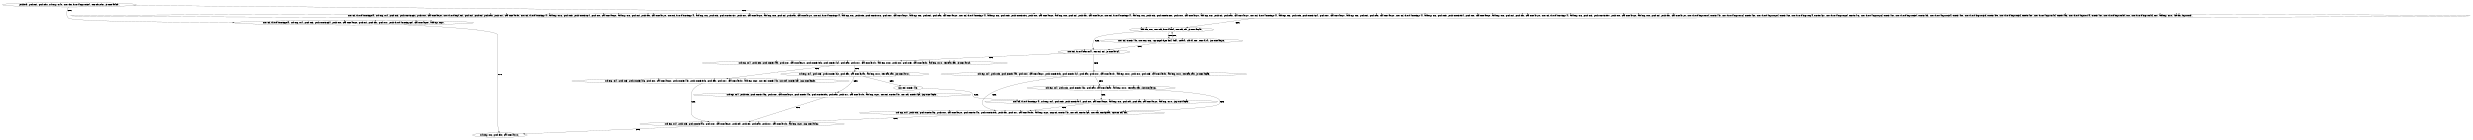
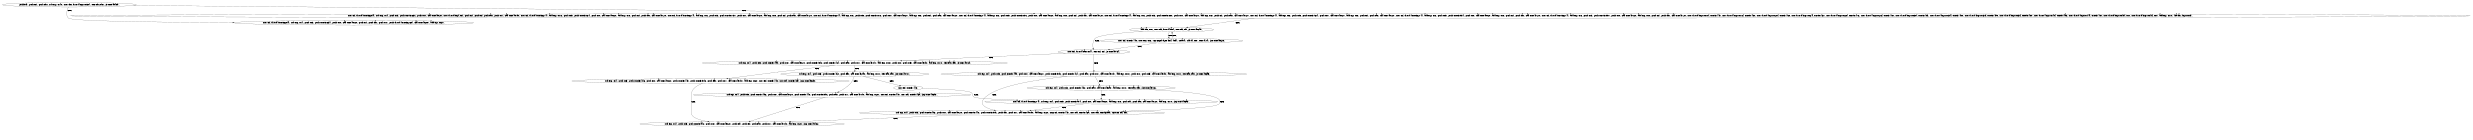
  digraph {
    n1 [label="'push edi', 'push esi', 'push ebx', 'sub esp, 0x40', 'mov ebx, dword [esp+0x50]', 'test ebx, ebx', 'je 0x804948b', "]
    n2 [label="'mov esi, dword [0x80562e4]', 'sub esp, 0x4', 'push 0x5', 'push 0x805165c', 'push 0x0', 'call 0x8049020', 'mov dword [esp], esi', 'push esi', 'push esi', 'push eax', 'push 0x1', 'call 0x80491d0', 'mov esi, dword [0x8056274]', 'add esp, 0x1c', 'push 0x5', 'push 0x80516e4', 'push 0x0', 'call 0x8049020', 'add esp, 0x8', 'push esi', 'push eax', 'call 0x8049120', 'mov esi, dword [0x8056274]', 'add esp, 0xc', 'push 0x5', 'push 0x8051750', 'push 0x0', 'call 0x8049020', 'add esp, 0x8', 'push esi', 'push eax', 'call 0x8049120', 'mov esi, dword [0x8056274]', 'add esp, 0xc', 'push 0x5', 'push 0x805181c', 'push 0x0', 'call 0x8049020', 'add esp, 0x8', 'push esi', 'push eax', 'call 0x8049120', 'mov esi, dword [0x8056274]', 'add esp, 0xc', 'push 0x5', 'push 0x805189c', 'push 0x0', 'call 0x8049020', 'add esp, 0x8', 'push esi', 'push eax', 'call 0x8049120', 'mov esi, dword [0x8056274]', 'add esp, 0xc', 'push 0x5', 'push 0x80518e0', 'push 0x0', 'call 0x8049020', 'add esp, 0x8', 'push esi', 'push eax', 'call 0x8049120', 'mov esi, dword [0x8056274]', 'add esp, 0xc', 'push 0x5', 'push 0x8051924', 'push 0x0', 'call 0x8049020', 'add esp, 0x8', 'push esi', 'push eax', 'call 0x8049120', 'mov esi, dword [0x8056274]', 'add esp, 0xc', 'push 0x5', 'push 0x8051954', 'push 0x0', 'call 0x8049020', 'add esp, 0x8', 'push esi', 'push eax', 'call 0x8049120', 'mov esi, dword [0x8056274]', 'add esp, 0xc', 'push 0x5', 'push 0x8051990', 'push 0x0', 'call 0x8049020', 'add esp, 0x8', 'push esi', 'push eax', 'call 0x8049120', 'mov dword [esp+0x18], 0x805144e', 'mov dword [esp+0x1c], 0x8051450', 'mov dword [esp+0x20], 0x80514c8', 'mov dword [esp+0x24], 0x8051460', 'mov dword [esp+0x28], 0x8051476', 'mov dword [esp+0x2c], 0x8051480', 'mov dword [esp+0x30], 0x805148f', 'mov dword [esp+0x34], 0x8051480', 'mov dword [esp+0x38], 0x8051499', 'mov dword [esp+0x3c], 0x8051480', 'mov dword [esp+0x40], 0x80514a3', 'mov dword [esp+0x44], 0x8051480', 'mov dword [esp+0x48], 0x0', 'mov dword [esp+0x4c], 0x0', 'add esp, 0x10', 'lea eax, [esp+0x8]', "]
    n3 [label="'mov esi, dword [0x80562e4]', 'sub esp, 0x4', 'push 0x5', 'push 0x8051634', 'push 0x0', 'call 0x8049020', 'push esi', 'push eax', 'push 0x1', 'push dword [0x8056268]', 'call 0x8049280', 'add esp, 0x20', "]
    n4 [label="'add eax, 0x8', 'mov edi, dword [eax]', 'test edi, edi', 'je 0x804964d', "]
-   n5 [label="'sub esp, 0xc', 'push ebx', 'call 0x8049110', "]
    n6 [label="'mov esi, dword [eax+0x4]', 'test esi, esi', 'je 0x8049764', "]
    n7 [label="'mov esi, 0x8051448', 'mov ecx, 0x6', 'rep cmpsb byte [esi], [edi]', 'seta dl', 'sbb dl, 0x0', 'test dl, dl', 'jne 0x804962e', "]
    n8 [label="'sub esp, 0x4', 'push 0x5', 'push 0x80514ad', 'push 0x0', 'call 0x8049020', 'push 0x80519dc', 'push 0x80514c4', 'push eax', 'push 0x1', 'call 0x80491d0', 'add esp, 0x18', 'push 0x0', 'push 0x5', 'call 0x80491f0', 'add esp, 0x10', 'test eax, eax', 'je 0x804972f', "]
    n9 [label="'sub esp, 0x4', 'push 0x5', 'push 0x80514ad', 'push 0x0', 'call 0x8049020', 'push 0x80519dc', 'push 0x80514c4', 'push eax', 'push 0x1', 'call 0x80491d0', 'add esp, 0x18', 'push 0x0', 'push 0x5', 'call 0x80491f0', 'add esp, 0x10', 'test eax, eax', 'je 0x80496a5', "]
    n10 [label="'sub esp, 0x4', 'push 0x5', 'push 0x80514d6', 'push 0x0', 'call 0x8049020', 'push 0x8051448', 'push 0x80519dc', 'push eax', 'push 0x1', 'call 0x80491d0', 'add esp, 0x20', 'mov esi, 0x8051448', 'mov edi, 0x805146a', 'jmp 0x80496de', "]
    n11 [label="'sub esp, 0x4', 'push 0x3', 'push 0x80514d2', 'push eax', 'call 0x80492a0', 'add esp, 0x10', 'test eax, eax', 'jne 0x8049701', "]
    n12 [label="'sub esp, 0x4', 'push 0x5', 'push 0x80514d6', 'push 0x0', 'call 0x8049020', 'push 0x8051448', 'push 0x80519dc', 'push eax', 'push 0x1', 'call 0x80491d0', 'add esp, 0x20', 'cmp esi, 0x8051448', 'mov edi, 0x805146a', 'mov eax, 0x80520ab', 'cmovne edi, eax', "]
    n13 [label="'sub esp, 0x4', 'push 0x3', 'push 0x80514d2', 'push eax', 'call 0x80492a0', 'add esp, 0x10', 'test eax, eax', 'jne 0x8049706', "]
    n14 [label="'sub esp, 0x4', 'push 0x5', 'push 0x8051a4c', 'push 0x0', 'call 0x8049020', 'push edi', 'push esi', 'push eax', 'push 0x1', 'call 0x80491d0', 'add esp, 0x20', 'jmp 0x8049482', "]
    n15 [label="'mov esi, 0x8051448', "]
    n16 [label="'sub esp, 0x4', 'push 0x5', 'push 0x80514d6', 'push 0x0', 'call 0x8049020', 'push 0x8051448', 'push 0x80519dc', 'push eax', 'push 0x1', 'call 0x80491d0', 'add esp, 0x20', 'mov esi, 0x8051448', 'mov edi, 0x805146a', 'jmp 0x80496de', "]
    n17 [label="'mov edi, dword [0x8056274]', 'sub esp, 0x4', 'push 0x5', 'push 0x8051a04', 'push 0x0', 'call 0x8049020', 'add esp, 0x8', 'push edi', 'push eax', 'call 0x8049120', 'add esp, 0x10', 'jmp 0x80496a5', "]
    n1 -> n2 [label=CFG]
    n1 -> n3 [label=CFG]
    n2 -> n4 [label=CFG]
-   n3 -> n5 [label=CFG]
    n4 -> n6 [label=CFG]
    n4 -> n7 [label=CFG]
    n6 -> n8 [label=CFG]
    n6 -> n9 [label=CFG]
    n7 -> n4 [label=CFG]
    n7 -> n6 [label=CFG]
    n8 -> n10 [label=CFG]
    n8 -> n11 [label=CFG]
    n9 -> n12 [label=CFG]
    n9 -> n13 [label=CFG]
    n10 -> n14 [label=CFG]
    n11 -> n15 [label=CFG]
    n11 -> n16 [label=CFG]
    n12 -> n14 [label=CFG]
    n13 -> n12 [label=CFG]
    n13 -> n17 [label=CFG]
-   n14 -> n5 [label=CFG]
    n15 -> n17 [label=CFG]
    n16 -> n14 [label=CFG]
    n17 -> n12 [label=CFG]
  }
